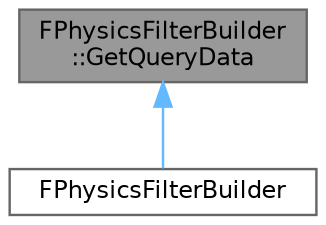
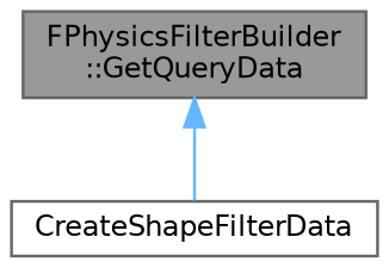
  digraph {
    rankdir=TB
    node [fontname=Helvetica fontsize=10 shape=box style=filled]
    n1 [color=gray40 fillcolor=grey60 fontcolor=black height=0.2 label="FPhysicsFilterBuilder\l::GetQueryData" width=0.4]
-   n2 [color=grey40 fillcolor=white height=0.2 label=FPhysicsFilterBuilder width=0.4]
+   n2 [color=grey40 fillcolor=white height=0.2 label=CreateShapeFilterData width=0.4]
    n1 -> n2 [color=steelblue1 dir=back fontname=Helvetica fontsize=10 labelfontname=Helvetica labelfontsize=10 style=solid]
  }
